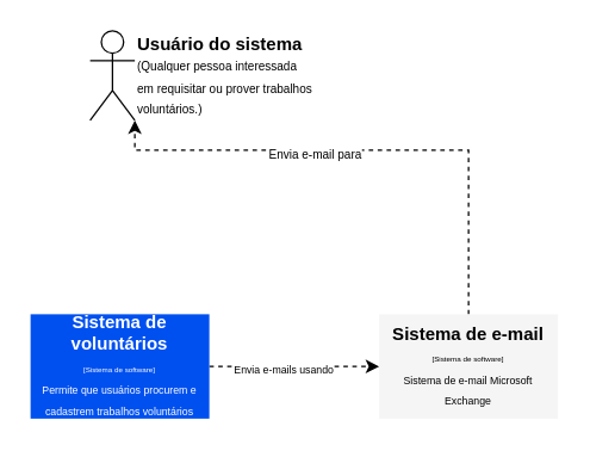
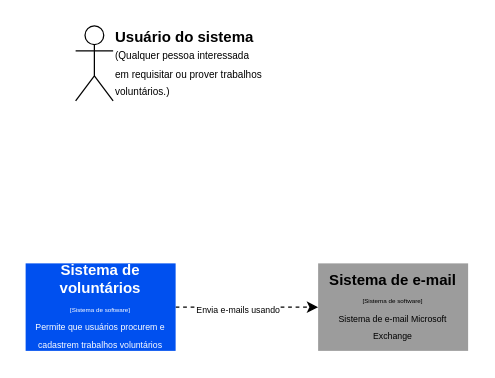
  <mxCell id="0" />
  <mxCell id="1" parent="0" />
  <mxCell id="2" style="edgeStyle=orthogonalEdgeStyle;rounded=0;jumpStyle=none;jumpSize=21;orthogonalLoop=1;jettySize=auto;html=1;dashed=1;labelPosition=center;verticalLabelPosition=middle;align=center;verticalAlign=middle;" edge="1" parent="1" source="4" target="8"><mxGeometry relative="1" as="geometry" /></mxCell>
  <mxCell id="3" value="&lt;font style=&quot;font-size: 7px&quot;&gt;Envia e-mails usando&lt;/font&gt;" style="edgeLabel;html=1;align=center;verticalAlign=middle;resizable=0;points=[];" vertex="1" connectable="0" parent="2"><mxGeometry x="0.159" y="-2" relative="1" as="geometry"><mxPoint x="-16.19" y="-2" as="offset" /></mxGeometry></mxCell>
  <mxCell id="4" value="&lt;b&gt;Sistema de voluntários&lt;br&gt;&lt;/b&gt;&lt;font style=&quot;line-height: 90%&quot;&gt;&lt;span style=&quot;font-size: 5px&quot;&gt;[Sistema de software]&lt;/span&gt;&lt;br&gt;&lt;font style=&quot;font-size: 7px&quot;&gt;Permite que usuários procurem e cadastrem trabalhos voluntários&lt;/font&gt;&lt;br&gt;&lt;/font&gt;" style="rounded=0;whiteSpace=wrap;html=1;fillColor=#0050ef;fontColor=#ffffff;strokeColor=none;labelPosition=center;verticalLabelPosition=middle;align=center;verticalAlign=middle;" vertex="1" parent="1"><mxGeometry x="20" y="210" width="120" height="70" as="geometry" /></mxCell>
  <mxCell id="5" value="&lt;b&gt;Usuário do sistema&lt;/b&gt;&lt;br&gt;&lt;font style=&quot;font-size: 8px&quot;&gt;(Qualquer pessoa interessada&lt;br&gt;em requisitar ou prover trabalhos&lt;br&gt;voluntários.)&lt;/font&gt;" style="shape=umlActor;verticalLabelPosition=middle;verticalAlign=middle;html=1;outlineConnect=0;labelPosition=right;align=left;" vertex="1" parent="1"><mxGeometry x="60" y="20" width="30" height="60" as="geometry" /></mxCell>
- <mxCell id="6" style="edgeStyle=orthogonalEdgeStyle;rounded=0;jumpStyle=none;jumpSize=21;orthogonalLoop=1;jettySize=auto;html=1;dashed=1;fontSize=8;" edge="1" parent="1" source="8" target="5"><mxGeometry relative="1" as="geometry"><mxPoint x="314" y="90" as="targetPoint" /><Array as="points"><mxPoint x="314" y="100" /><mxPoint x="90" y="100" /></Array></mxGeometry></mxCell>
- <mxCell id="7" value="Envia e-mail para" style="edgeLabel;html=1;align=center;verticalAlign=middle;resizable=0;points=[];fontSize=8;" vertex="1" connectable="0" parent="6"><mxGeometry x="0.03" y="2" relative="1" as="geometry"><mxPoint x="-31.69" as="offset" /></mxGeometry></mxCell>
- <mxCell id="8" value="&lt;b&gt;Sistema de e-mail&lt;br&gt;&lt;/b&gt;&lt;font style=&quot;font-size: 5px&quot;&gt;[Sistema de software]&lt;br&gt;&lt;/font&gt;&lt;font style=&quot;font-size: 7px&quot;&gt;Sistema de e-mail Microsoft Exchange&lt;/font&gt;" style="rounded=0;whiteSpace=wrap;html=1;strokeColor=none;fillColor=#f5f5f5;" vertex="1" parent="1"><mxGeometry x="254" y="210" width="120" height="70" as="geometry" /></mxCell>
+ <mxCell id="8" value="&lt;b&gt;Sistema de e-mail&lt;br&gt;&lt;/b&gt;&lt;font style=&quot;font-size: 5px&quot;&gt;[Sistema de software]&lt;br&gt;&lt;/font&gt;&lt;font style=&quot;font-size: 7px&quot;&gt;Sistema de e-mail Microsoft Exchange&lt;/font&gt;" style="rounded=0;whiteSpace=wrap;html=1;strokeColor=none;fillColor=#9C9C9C;" vertex="1" parent="1"><mxGeometry x="254" y="210" width="120" height="70" as="geometry" /></mxCell>
